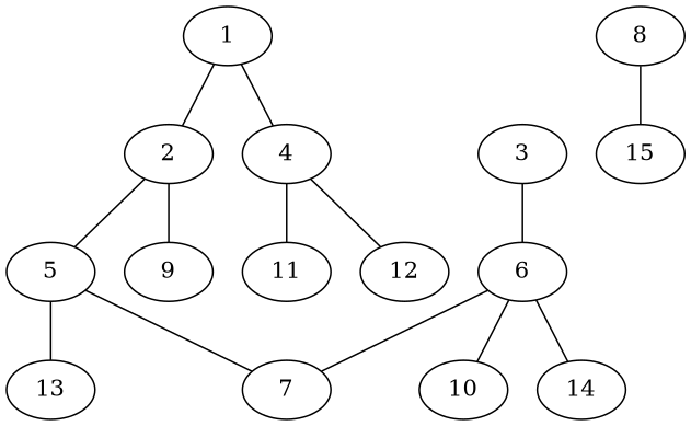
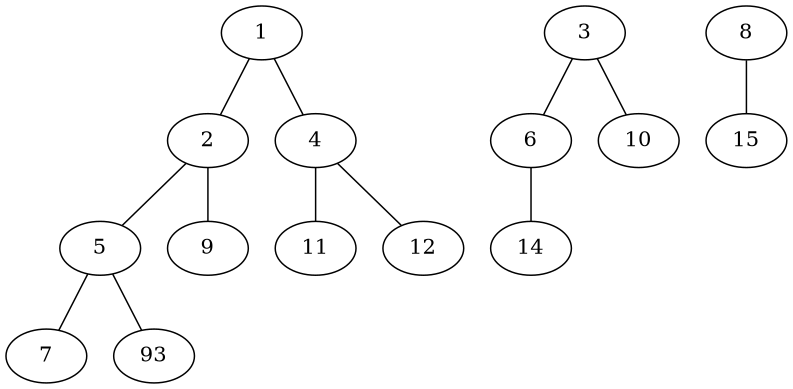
  graph {
    node [chem=H]
    edge [valence=1]
    1 [chem=C]
    2 [chem=C]
    4 [chem=N]
    5 [chem=C]
    9
    3 [chem=C]
    6 [chem=C]
    10
    11
    12
    7 [chem=C]
-   13
+   13 [label=93]
    14
    8 [chem=O]
    15
    1 -- 2 [valence=2]
    1 -- 4
    2 -- 5
    2 -- 9
    4 -- 11
    4 -- 12
    5 -- 7 [valence=2]
    5 -- 13
    3 -- 6 [valence=2]
-   6 -- 10
-   6 -- 7
+   3 -- 10
    6 -- 14
    8 -- 15
  }
